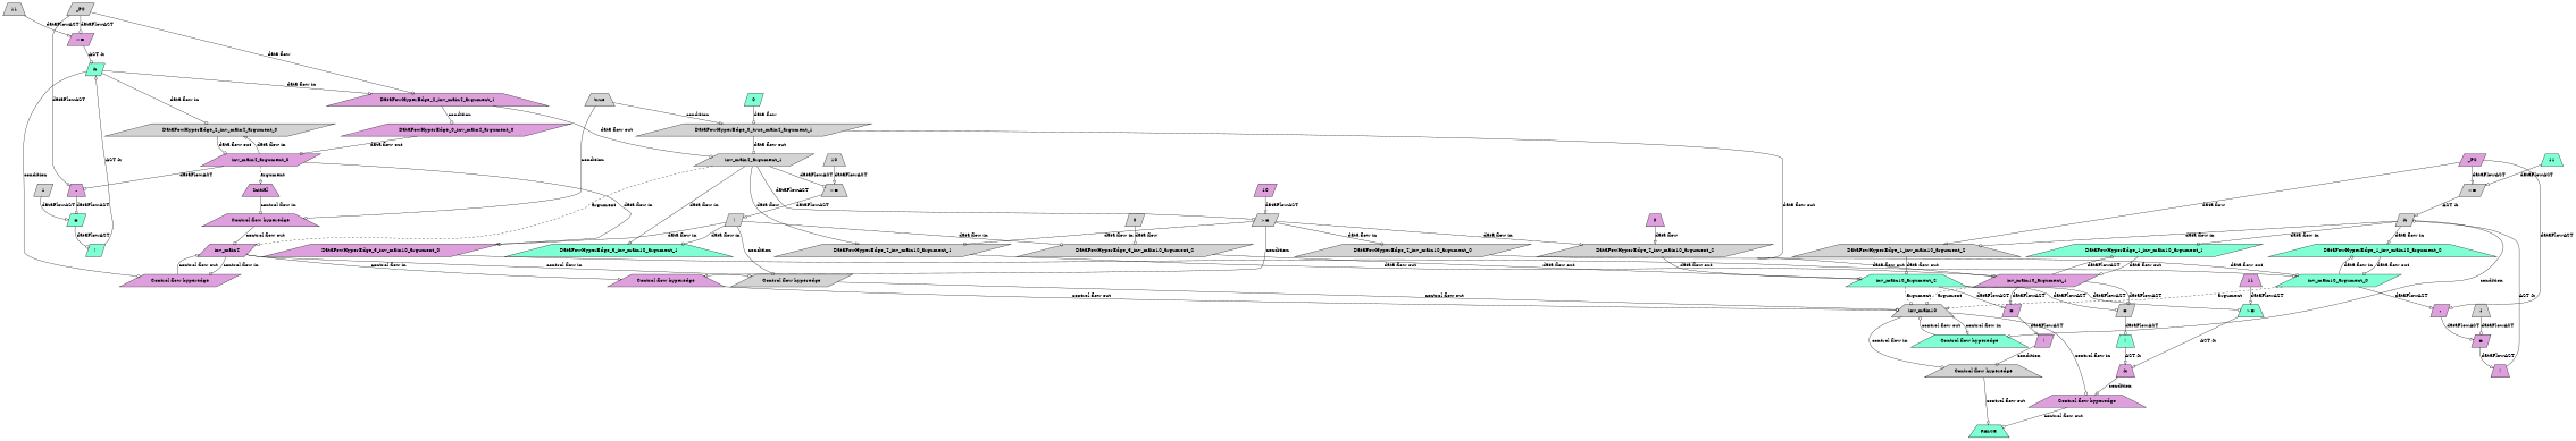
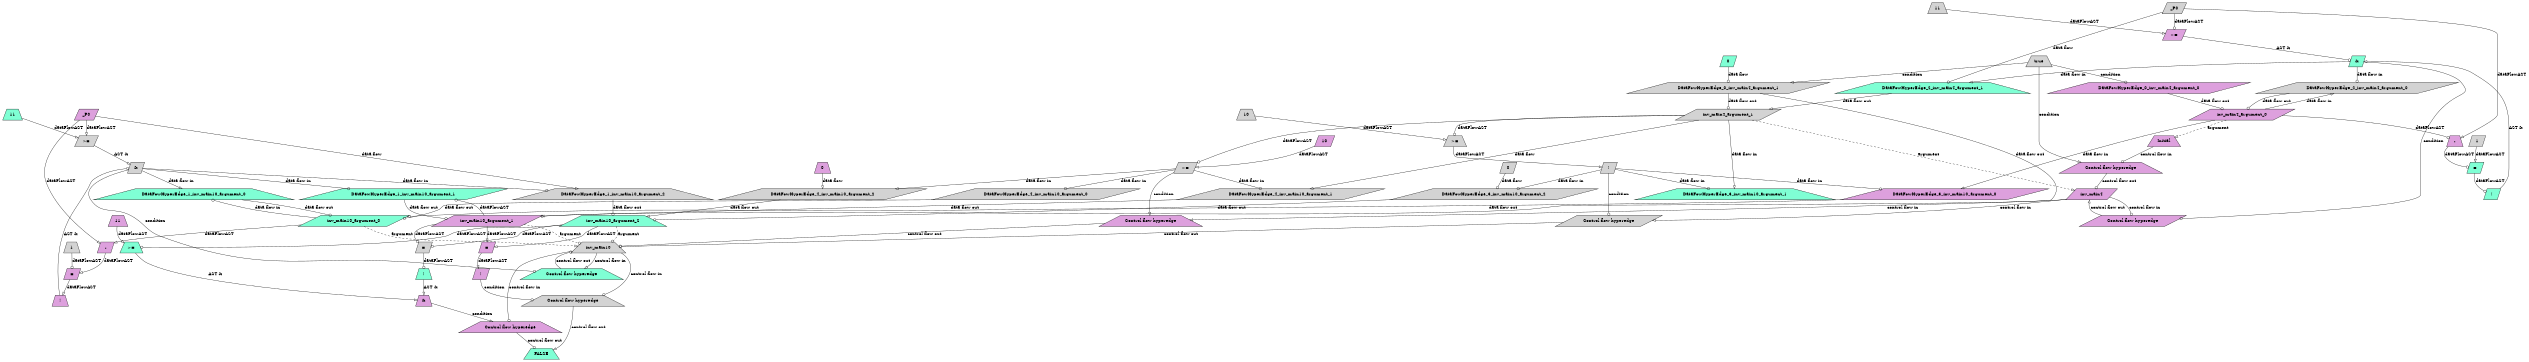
  digraph {
    node [fillcolor=lightgrey nodeName=argument0 shape=parallelogram style=filled]
    edge [arrowhead=odot]
    n1 [label=inv_main10 nodeName=inv_main10 shape=trapezium]
    n2 [fillcolor=aquamarine label="Control flow hyperedge" nodeName=ControlFowHyperEdge_1 shape=trapezium]
    n3 [label="Control flow hyperedge" nodeName=ControlFowHyperEdge_5 shape=trapezium]
    n4 [fillcolor=plum label="Control flow hyperedge" nodeName=ControlFowHyperEdge_6 shape=trapezium]
    n5 [fillcolor=aquamarine label=FALSE nodeName=FALSE shape=trapezium]
    n6 [fillcolor=plum label=inv_main4 nodeName=inv_main4]
    n7 [fillcolor=plum label="Control flow hyperedge" nodeName=ControlFowHyperEdge_2]
    n8 [label="Control flow hyperedge" nodeName=ControlFowHyperEdge_3]
    n9 [fillcolor=plum label="Control flow hyperedge" nodeName=ControlFowHyperEdge_4 shape=trapezium]
    n10 [fillcolor=plum label=Initial nodeName=Initial shape=trapezium]
    n11 [fillcolor=plum label="Control flow hyperedge" nodeName=ControlFowHyperEdge_0 shape=trapezium]
    n12 [fillcolor=plum label=inv_main4_argument_0]
    n13 [fillcolor=plum label="-" nodeName=xxxinv_main4___inv_main4_2xxxguard1_node_2 shape=trapezium]
    n14 [label=DataFowHyperEdge_2_inv_main4_argument_0 nodeName=DataFowHyperEdge_2_inv_main4_argument_0]
    n15 [fillcolor=plum label=DataFowHyperEdge_3_inv_main10_argument_0 nodeName=DataFowHyperEdge_3_inv_main10_argument_0]
    n16 [fillcolor=aquamarine label="=" nodeName=xxxinv_main4___inv_main4_2xxxguard1_node_1]
    n17 [fillcolor=aquamarine label=inv_main10_argument_0]
    n18 [label=inv_main4_argument_1 nodeName=argument1]
    n19 [label=">=" nodeName=xxxinv_main10___inv_main4_3xxxguard_0_node_1 shape=trapezium]
    n20 [label=">=" nodeName=xxxinv_main10___inv_main4_4xxxguard_0_node_0]
    n21 [label=DataFowHyperEdge_4_inv_main10_argument_1 nodeName=DataFowHyperEdge_4_inv_main10_argument_1]
    n22 [fillcolor=aquamarine label=DataFowHyperEdge_3_inv_main10_argument_1 nodeName=DataFowHyperEdge_3_inv_main10_argument_1 shape=trapezium]
    n23 [label="!" nodeName=xxxinv_main10___inv_main4_3xxxguard_0_node_0]
    n24 [label=DataFowHyperEdge_4_inv_main10_argument_2 nodeName=DataFowHyperEdge_4_inv_main10_argument_2]
    n25 [label=DataFowHyperEdge_4_inv_main10_argument_0 nodeName=DataFowHyperEdge_4_inv_main10_argument_0]
    n26 [fillcolor=plum label=inv_main10_argument_1 nodeName=argument1]
    n27 [fillcolor=plum label="-" nodeName=xxxinv_main10___inv_main10_1xxxguard1_node_2]
    n28 [fillcolor=aquamarine label=DataFowHyperEdge_1_inv_main10_argument_0 nodeName=DataFowHyperEdge_1_inv_main10_argument_0 shape=trapezium]
    n29 [fillcolor=plum label="=" nodeName=xxxinv_main10___inv_main10_1xxxguard1_node_1]
    n30 [fillcolor=plum label="=" nodeName=xxxFALSE___inv_main10_5xxxguard_0_node_1]
    n31 [label="=" nodeName=xxxFALSE___inv_main10_6xxxguard_0_node_1]
    n32 [fillcolor=aquamarine label=DataFowHyperEdge_1_inv_main10_argument_1 nodeName=DataFowHyperEdge_1_inv_main10_argument_1]
    n33 [fillcolor=plum label="!" nodeName=xxxFALSE___inv_main10_5xxxguard_0_node_0]
    n34 [fillcolor=aquamarine label="!" nodeName=xxxFALSE___inv_main10_6xxxguard_0_node_0 shape=trapezium]
    n35 [fillcolor=aquamarine label=inv_main10_argument_2 nodeName=argument2 shape=trapezium]
    n36 [fillcolor=aquamarine label=">=" nodeName=xxxFALSE___inv_main10_6xxxguard1_node_0 shape=trapezium]
    n37 [fillcolor=plum label="&" nodeName=xxxFALSE___inv_main10_6xxx_and shape=trapezium]
    n38 [label=true nodeName=true_0 shape=trapezium]
-   n39 [label=DataFowHyperEdge_0_true_main4_argument_1 nodeName=DataFowHyperEdge_0_inv_main4_argument_1]
+   n39 [label=DataFowHyperEdge_0_inv_main4_argument_1 nodeName=DataFowHyperEdge_0_inv_main4_argument_1]
    n40 [fillcolor=plum label=DataFowHyperEdge_0_inv_main4_argument_0 nodeName=DataFowHyperEdge_0_inv_main4_argument_0]
    n41 [fillcolor=aquamarine label=0 nodeName=xxxinv_main4___Initial_0xxxdataFlow_0_node_0]
    n42 [label="&" nodeName=xxxinv_main10___inv_main10_1xxx_and]
    n43 [label=DataFowHyperEdge_1_inv_main10_argument_2 nodeName=DataFowHyperEdge_1_inv_main10_argument_2 shape=trapezium]
    n44 [label=">=" nodeName=xxxinv_main10___inv_main10_1xxxguard_0_node_0]
    n45 [fillcolor=aquamarine label=11 nodeName=xxxinv_main10___inv_main10_1xxxguard_0_node_1 shape=trapezium]
    n46 [fillcolor=plum label=_P0 nodeName=xxxinv_main10___inv_main10_1xxxdataFlow_0_node_0]
    n47 [fillcolor=plum label="!" nodeName=xxxinv_main10___inv_main10_1xxxguard1_node_0 shape=trapezium]
    n48 [label=1 nodeName=xxxinv_main10___inv_main10_1xxxguard1_node_5 shape=trapezium]
    n49 [fillcolor=aquamarine label="&" nodeName=xxxinv_main4___inv_main4_2xxx_and]
-   n50 [fillcolor=plum label=DataFowHyperEdge_2_inv_main4_argument_1 nodeName=DataFowHyperEdge_2_inv_main4_argument_1 shape=trapezium]
+   n50 [fillcolor=aquamarine label=DataFowHyperEdge_2_inv_main4_argument_1 nodeName=DataFowHyperEdge_2_inv_main4_argument_1 shape=trapezium]
    n51 [fillcolor=plum label=">=" nodeName=xxxinv_main4___inv_main4_2xxxguard_0_node_0]
    n52 [label=11 nodeName=xxxinv_main4___inv_main4_2xxxguard_0_node_1 shape=trapezium]
    n53 [label=_P0 nodeName=xxxinv_main4___inv_main4_2xxxdataFlow_0_node_0]
    n54 [fillcolor=aquamarine label="!" nodeName=xxxinv_main4___inv_main4_2xxxguard1_node_0]
    n55 [label=1 nodeName=xxxinv_main4___inv_main4_2xxxguard1_node_5]
    n56 [label=DataFowHyperEdge_3_inv_main10_argument_2 nodeName=DataFowHyperEdge_3_inv_main10_argument_2]
    n57 [label=10 nodeName=xxxinv_main10___inv_main4_3xxxguard_0_node_2 shape=trapezium]
    n58 [label=0 nodeName=xxxinv_main10___inv_main4_3xxxdataFlow_0_node_0]
    n59 [fillcolor=plum label=10 nodeName=xxxinv_main10___inv_main4_4xxxguard_0_node_1]
    n60 [fillcolor=plum label=0 nodeName=xxxinv_main10___inv_main4_4xxxdataFlow1_node_0 shape=trapezium]
    n61 [fillcolor=plum label=11 nodeName=xxxFALSE___inv_main10_6xxxguard1_node_2 shape=trapezium]
    n1 -> n2 [arrowhead=onormal label="control flow in"]
    n1 -> n3 [label="control flow in"]
    n1 -> n4 [label="control flow in"]
    n2 -> n1 [label="control flow out"]
    n3 -> n5 [arrowhead=onormal label="control flow out"]
    n4 -> n5 [label="control flow out"]
    n6 -> n7 [label="control flow in"]
    n6 -> n8 [arrowhead=onormal label="control flow in"]
    n6 -> n9 [arrowhead=onormal label="control flow in"]
    n7 -> n6 [arrowhead=onormal label="control flow out"]
    n8 -> n1 [label="control flow out"]
    n9 -> n1 [label="control flow out"]
    n10 -> n11 [label="control flow in"]
    n11 -> n6 [label="control flow out"]
    n12 -> n10 [arrowhead=onormal label=argument style=dashed]
    n12 -> n13 [label=dataFlowAST]
    n12 -> n14 [arrowhead=onormal label="data flow in"]
    n12 -> n15 [arrowhead=onormal label="data flow in"]
    n13 -> n16 [label=dataFlowAST]
    n14 -> n12 [label="data flow out"]
    n15 -> n17 [arrowhead=onormal label="data flow out"]
    n16 -> n54 [label=dataFlowAST]
    n17 -> n1 [arrowhead=onormal label=argument style=dashed]
    n17 -> n27 [arrowhead=onormal label=dataFlowAST]
    n17 -> n28 [label="data flow in"]
    n18 -> n6 [arrowhead=onormal label=argument style=dashed]
    n18 -> n19 [label=dataFlowAST]
    n18 -> n20 [label=dataFlowAST]
    n18 -> n21 [arrowhead=onormal label="data flow"]
    n18 -> n22 [arrowhead=onormal label="data flow in"]
    n19 -> n23 [arrowhead=onormal label=dataFlowAST]
    n20 -> n9 [arrowhead=onormal label=condition]
    n20 -> n21 [label="data flow in"]
    n20 -> n24 [arrowhead=onormal label="data flow in"]
    n20 -> n25 [label="data flow in"]
    n21 -> n26 [label="data flow out"]
    n23 -> n8 [label=condition]
    n23 -> n15 [label="data flow in"]
    n23 -> n22 [label="data flow in"]
    n23 -> n56 [label="data flow in"]
    n24 -> n35 [arrowhead=onormal label="data flow out"]
    n25 -> n17 [label="data flow out"]
    n26 -> n1 [label=argument style=dashed]
    n26 -> n30 [arrowhead=onormal label=dataFlowAST]
    n26 -> n31 [label=dataFlowAST]
    n26 -> n32 [label=dataFlowAST]
    n27 -> n29 [arrowhead=onormal label=dataFlowAST]
    n28 -> n17 [label="data flow out"]
    n29 -> n47 [arrowhead=onormal label=dataFlowAST]
    n30 -> n33 [arrowhead=onormal label=dataFlowAST]
    n31 -> n34 [label=dataFlowAST]
    n32 -> n26 [label="data flow out"]
    n33 -> n3 [label=condition]
    n34 -> n37 [arrowhead=onormal label="AST &"]
    n35 -> n1 [label=argument style=dashed]
    n35 -> n30 [arrowhead=onormal label=dataFlowAST]
    n35 -> n31 [label=dataFlowAST]
    n35 -> n36 [label=dataFlowAST]
    n36 -> n37 [arrowhead=onormal label="AST &"]
    n37 -> n4 [arrowhead=onormal label=condition]
    n38 -> n11 [arrowhead=onormal label=condition]
    n38 -> n39 [arrowhead=onormal label=condition]
-   n50 -> n40 [label=condition]
+   n38 -> n40 [label=condition]
    n39 -> n18 [label="data flow out"]
    n39 -> n26 [arrowhead=onormal label="data flow out"]
    n40 -> n12 [label="data flow out"]
    n41 -> n39 [label="data flow"]
    n42 -> n2 [label=condition]
    n42 -> n28 [arrowhead=onormal label="data flow in"]
    n42 -> n32 [label="data flow in"]
    n42 -> n43 [label="data flow in"]
    n43 -> n35 [label="data flow out"]
    n44 -> n42 [arrowhead=onormal label="AST &"]
    n45 -> n44 [arrowhead=onormal label=dataFlowAST]
    n46 -> n27 [arrowhead=onormal label=dataFlowAST]
    n46 -> n43 [arrowhead=onormal label="data flow"]
    n46 -> n44 [arrowhead=onormal label=dataFlowAST]
    n47 -> n42 [label="AST &"]
    n48 -> n29 [label=dataFlowAST]
    n49 -> n7 [label=condition]
    n49 -> n14 [label="data flow in"]
    n49 -> n50 [arrowhead=onormal label="data flow in"]
-   n50 -> n18 [label="data flow out"]
+   n50 -> n18 [arrowhead=onormal label="data flow out"]
    n51 -> n49 [label="AST &"]
    n52 -> n51 [arrowhead=onormal label=dataFlowAST]
    n53 -> n13 [arrowhead=onormal label=dataFlowAST]
    n53 -> n50 [label="data flow"]
    n53 -> n51 [label=dataFlowAST]
    n54 -> n49 [arrowhead=onormal label="AST &"]
    n55 -> n16 [arrowhead=onormal label=dataFlowAST]
    n56 -> n35 [label="data flow out"]
    n57 -> n19 [arrowhead=onormal label=dataFlowAST]
    n58 -> n56 [label="data flow"]
    n59 -> n20 [arrowhead=onormal label=dataFlowAST]
    n60 -> n24 [arrowhead=onormal label="data flow"]
    n61 -> n36 [arrowhead=onormal label=dataFlowAST]
  }
